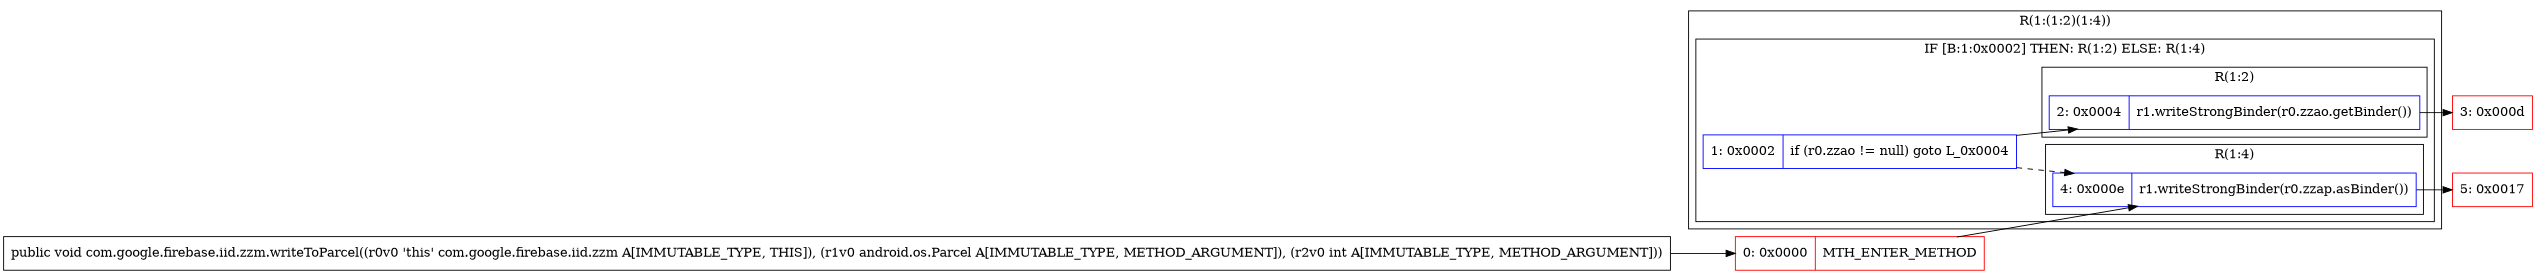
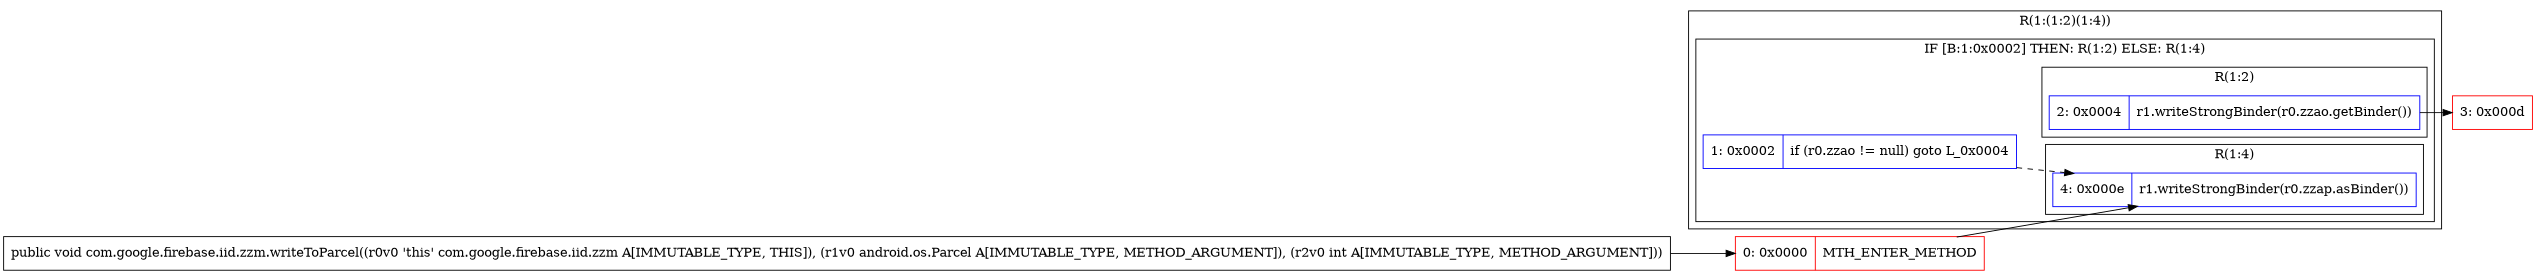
  digraph {
    rankdir=LR
    node [color=blue shape=record]
    n1 [label="{2\:\ 0x0004|r1.writeStrongBinder(r0.zzao.getBinder())\l}"]
    n2 [label="{4\:\ 0x000e|r1.writeStrongBinder(r0.zzap.asBinder())\l}"]
    n3 [label="{1\:\ 0x0002|if (r0.zzao != null) goto L_0x0004\l}"]
    n4 [color=red label="{3\:\ 0x000d}"]
-   n5 [color=red label="{5\:\ 0x0017}"]
    n6 [color=red label="{0\:\ 0x0000|MTH_ENTER_METHOD\l}"]
    n7 [label="{public void com.google.firebase.iid.zzm.writeToParcel((r0v0 'this' com.google.firebase.iid.zzm A[IMMUTABLE_TYPE, THIS]), (r1v0 android.os.Parcel A[IMMUTABLE_TYPE, METHOD_ARGUMENT]), (r2v0 int A[IMMUTABLE_TYPE, METHOD_ARGUMENT])) }" color=""]
    subgraph cluster_1 {
      label="R(1:(1:2)(1:4))"
      subgraph cluster_2 {
        label="IF [B:1:0x0002] THEN: R(1:2) ELSE: R(1:4)"
        n3
        subgraph cluster_3 {
          label="R(1:2)"
          n1
        }
        subgraph cluster_4 {
          label="R(1:4)"
          n2
        }
      }
    }
    n1 -> n4
-   n2 -> n5
-   n3 -> n1
    n3 -> n2 [style=dashed]
    n6 -> n2
    n7 -> n6
  }
